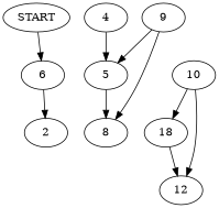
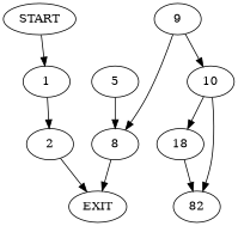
  digraph {
    n1 [label=START]
-   1 [label=6]
+   1
    2
-   4
+   n4 [label=EXIT]
    5
    8
    9
    10
    n10 [label=18]
-   12
+   12 [label=82]
    n1 -> 1
    1 -> 2
-   4 -> 5
+   2 -> n4
    5 -> 8
+   8 -> n4
    9 -> 8
-   9 -> 5
+   9 -> 10
    10 -> n10
    10 -> 12
    n10 -> 12
  }
